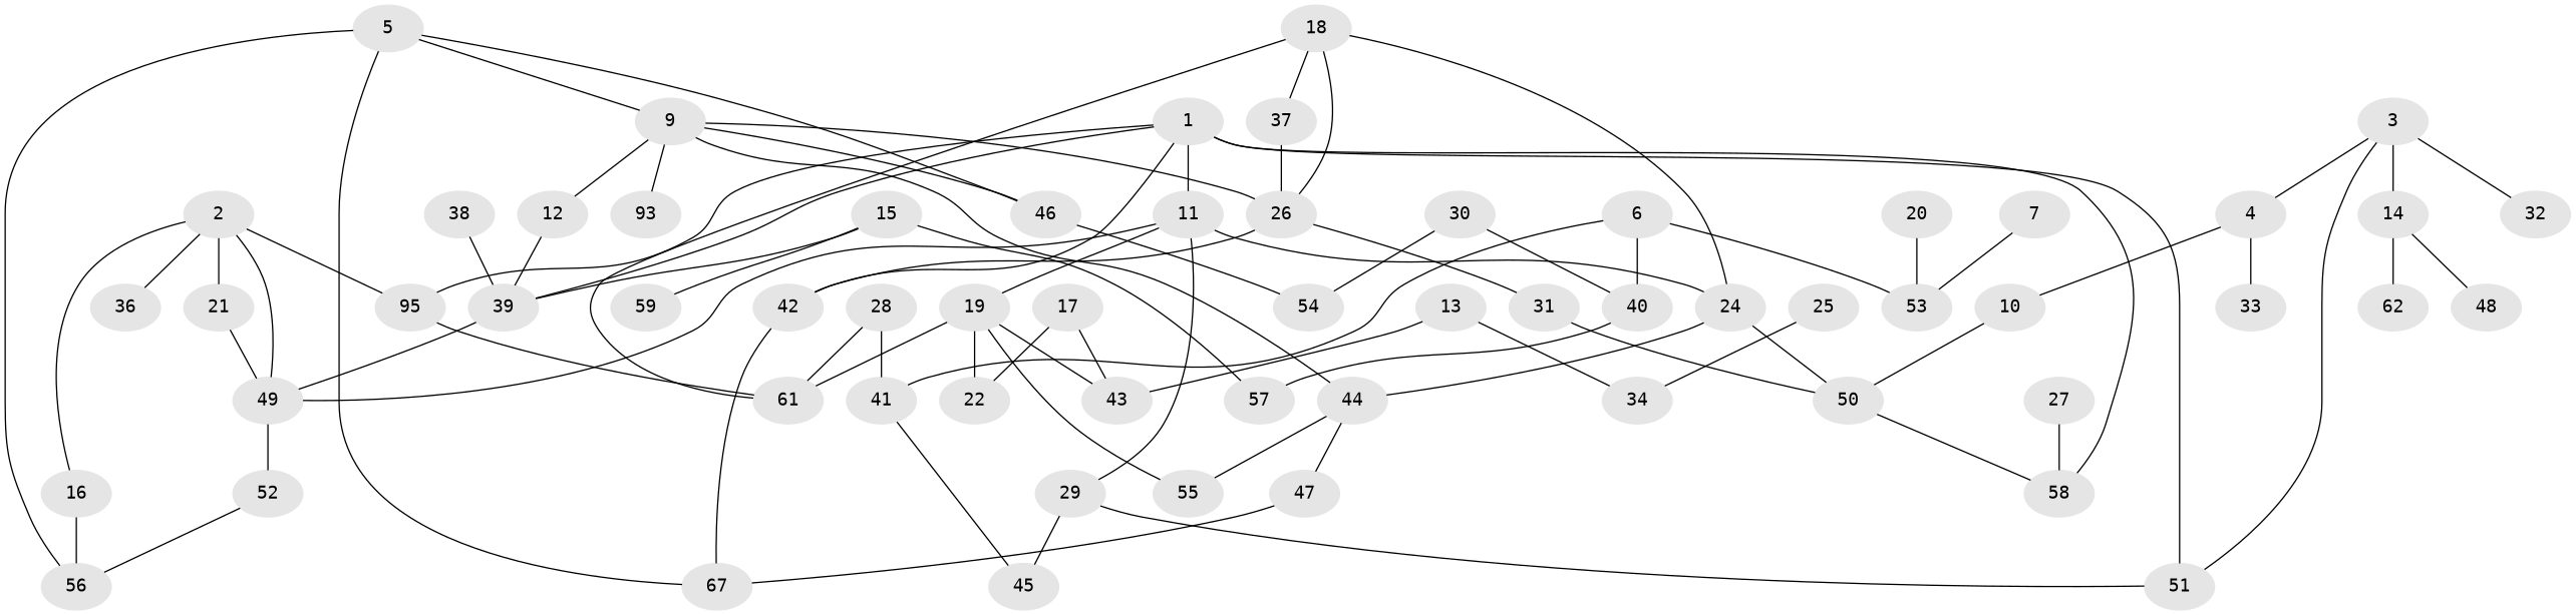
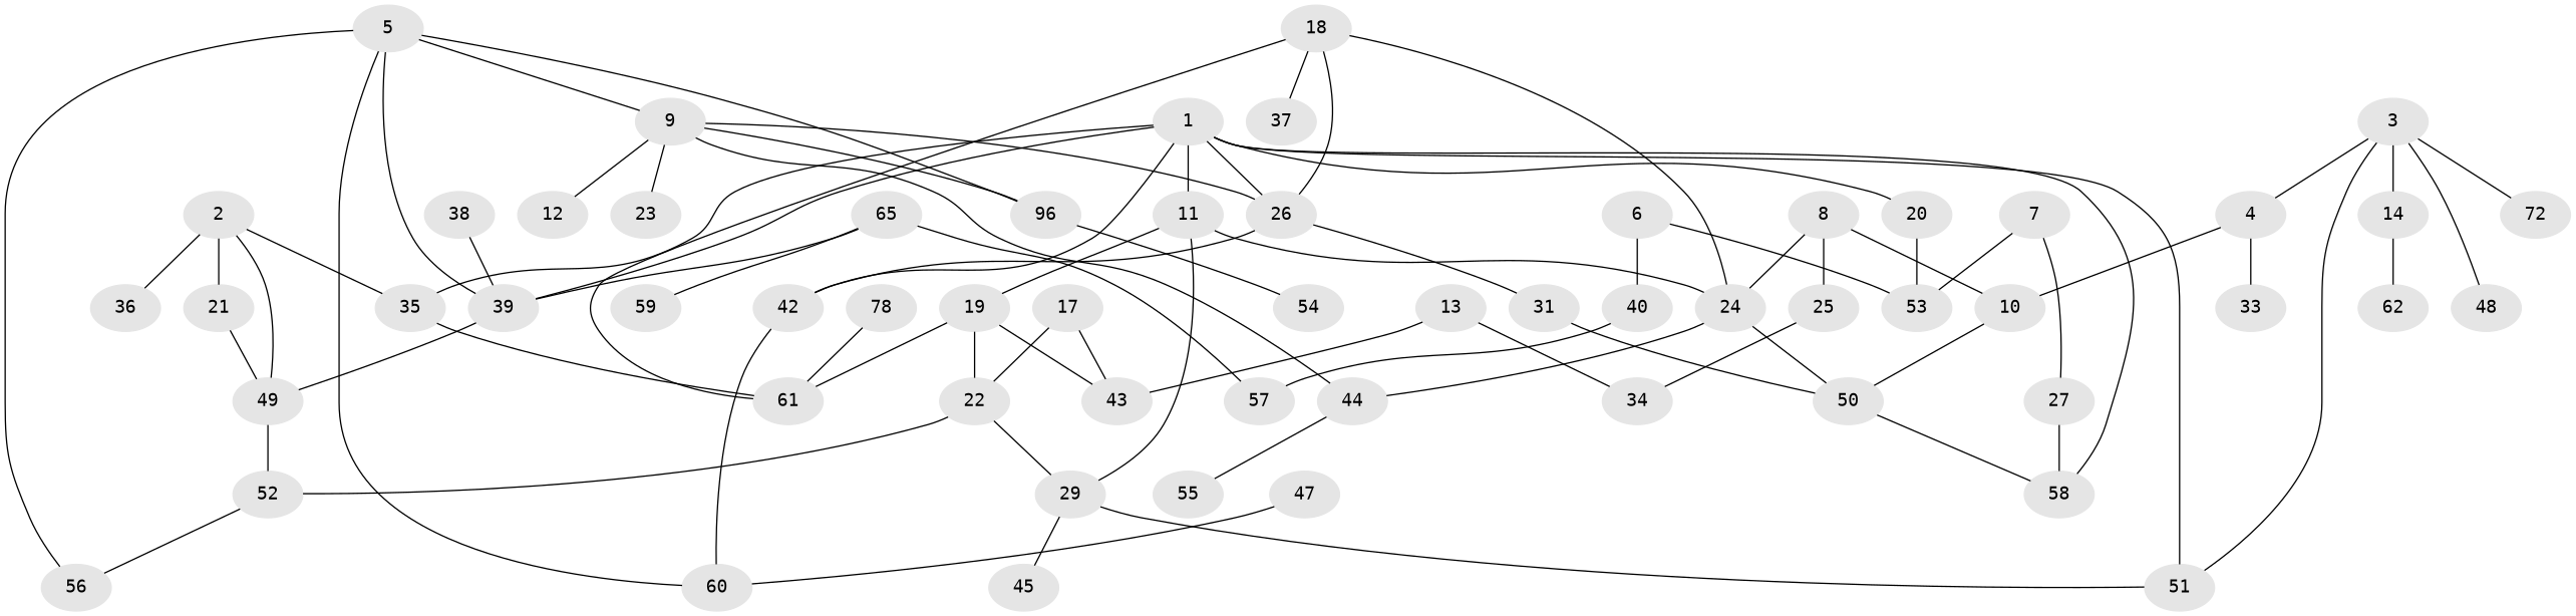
  graph {
    fontname="DejaVu Sans Mono"
    node [color=gray90 fontname="DejaVu Sans Mono" style=filled]
    edge [fontname="DejaVu Sans Mono" weight=1.0]
    1
    11
    20
    26
-   35 [label=95]
+   35
    39
    42
    51
    58
    49
    24
    19
    29
    53
    31
    61
-   60 [label=67]
+   60
    2
-   16
    36
    21
    56
    52
    3
    4
    14
-   32
+   32 [label=72]
    10
    33
    48
    62
    50
    5
    9
-   46
+   46 [label=96]
    12
-   23 [label=93]
+   23
    44
    54
    6
    40
-   41
    57
    45
    7
    27
+   8
    25
    34
    55
    47
    43
    22
    13
-   15
+   15 [label=65]
    59
    17
    18
    37
-   28
-   30
+   28 [label=78]
    38
    1 -- 11
-   37 -- 26
+   1 -- 20
+   1 -- 26
    1 -- 35
    1 -- 39
    1 -- 42
    1 -- 51
    1 -- 58
-   11 -- 49
    11 -- 24
    11 -- 19
    11 -- 29
    20 -- 53
    26 -- 42
    26 -- 31
    35 -- 61
    39 -- 49
    42 -- 60
    49 -- 52
    24 -- 50
    24 -- 44
    19 -- 61
-   19 -- 55
    19 -- 43
    19 -- 22
    29 -- 51
    29 -- 45
    31 -- 50
    2 -- 35
    2 -- 49
-   2 -- 16
    2 -- 36
    2 -- 21
-   16 -- 56
    21 -- 49
    52 -- 56
    3 -- 51
    3 -- 4
    3 -- 14
    3 -- 32
    4 -- 10
    4 -- 33
-   14 -- 48
+   3 -- 48
    14 -- 62
    10 -- 50
    50 -- 58
-   12 -- 39
+   5 -- 39
    5 -- 60
    5 -- 56
    5 -- 9
    5 -- 46
    9 -- 26
    9 -- 46
    9 -- 12
    9 -- 23
    9 -- 44
    46 -- 54
    44 -- 55
-   44 -- 47
    6 -- 53
    6 -- 40
-   6 -- 41
    40 -- 57
-   41 -- 45
    7 -- 53
+   7 -- 27
    27 -- 58
+   8 -- 24
+   8 -- 10
+   8 -- 25
    25 -- 34
    47 -- 60
+   22 -- 29
+   22 -- 52
    13 -- 34
    13 -- 43
    15 -- 39
    15 -- 57
    15 -- 59
    17 -- 43
    17 -- 22
    18 -- 26
    18 -- 24
    18 -- 61
    18 -- 37
    28 -- 61
-   28 -- 41
-   30 -- 54
-   30 -- 40
    38 -- 39
  }
